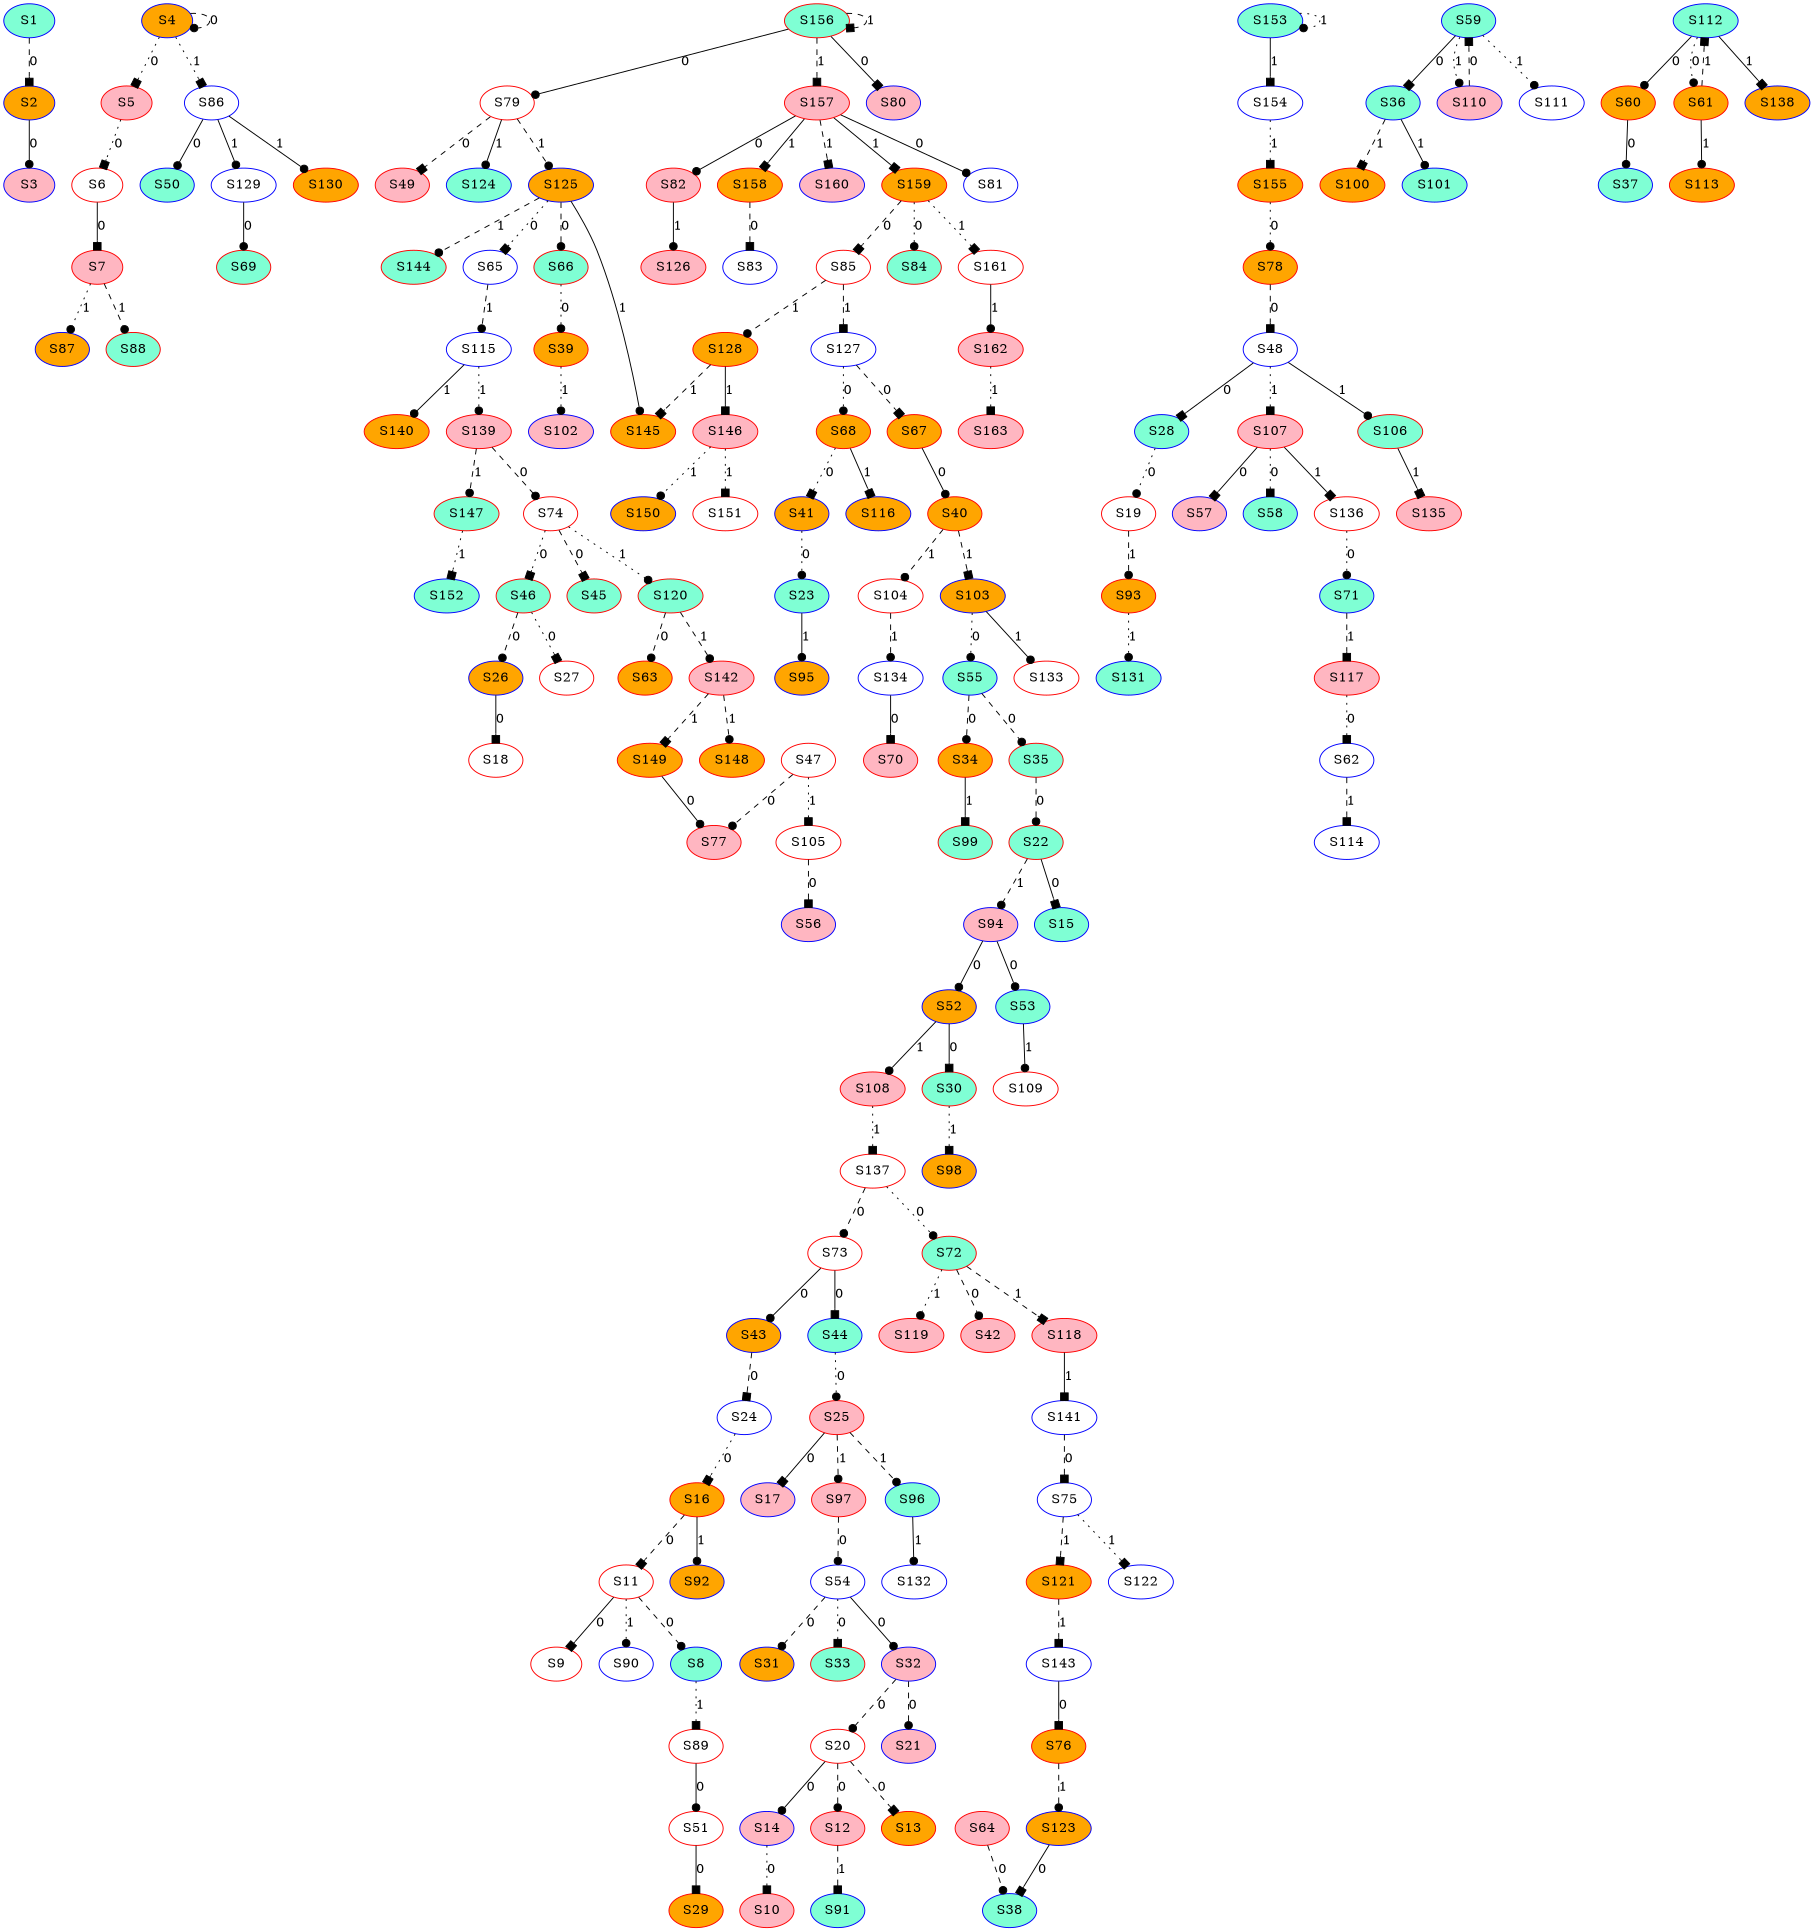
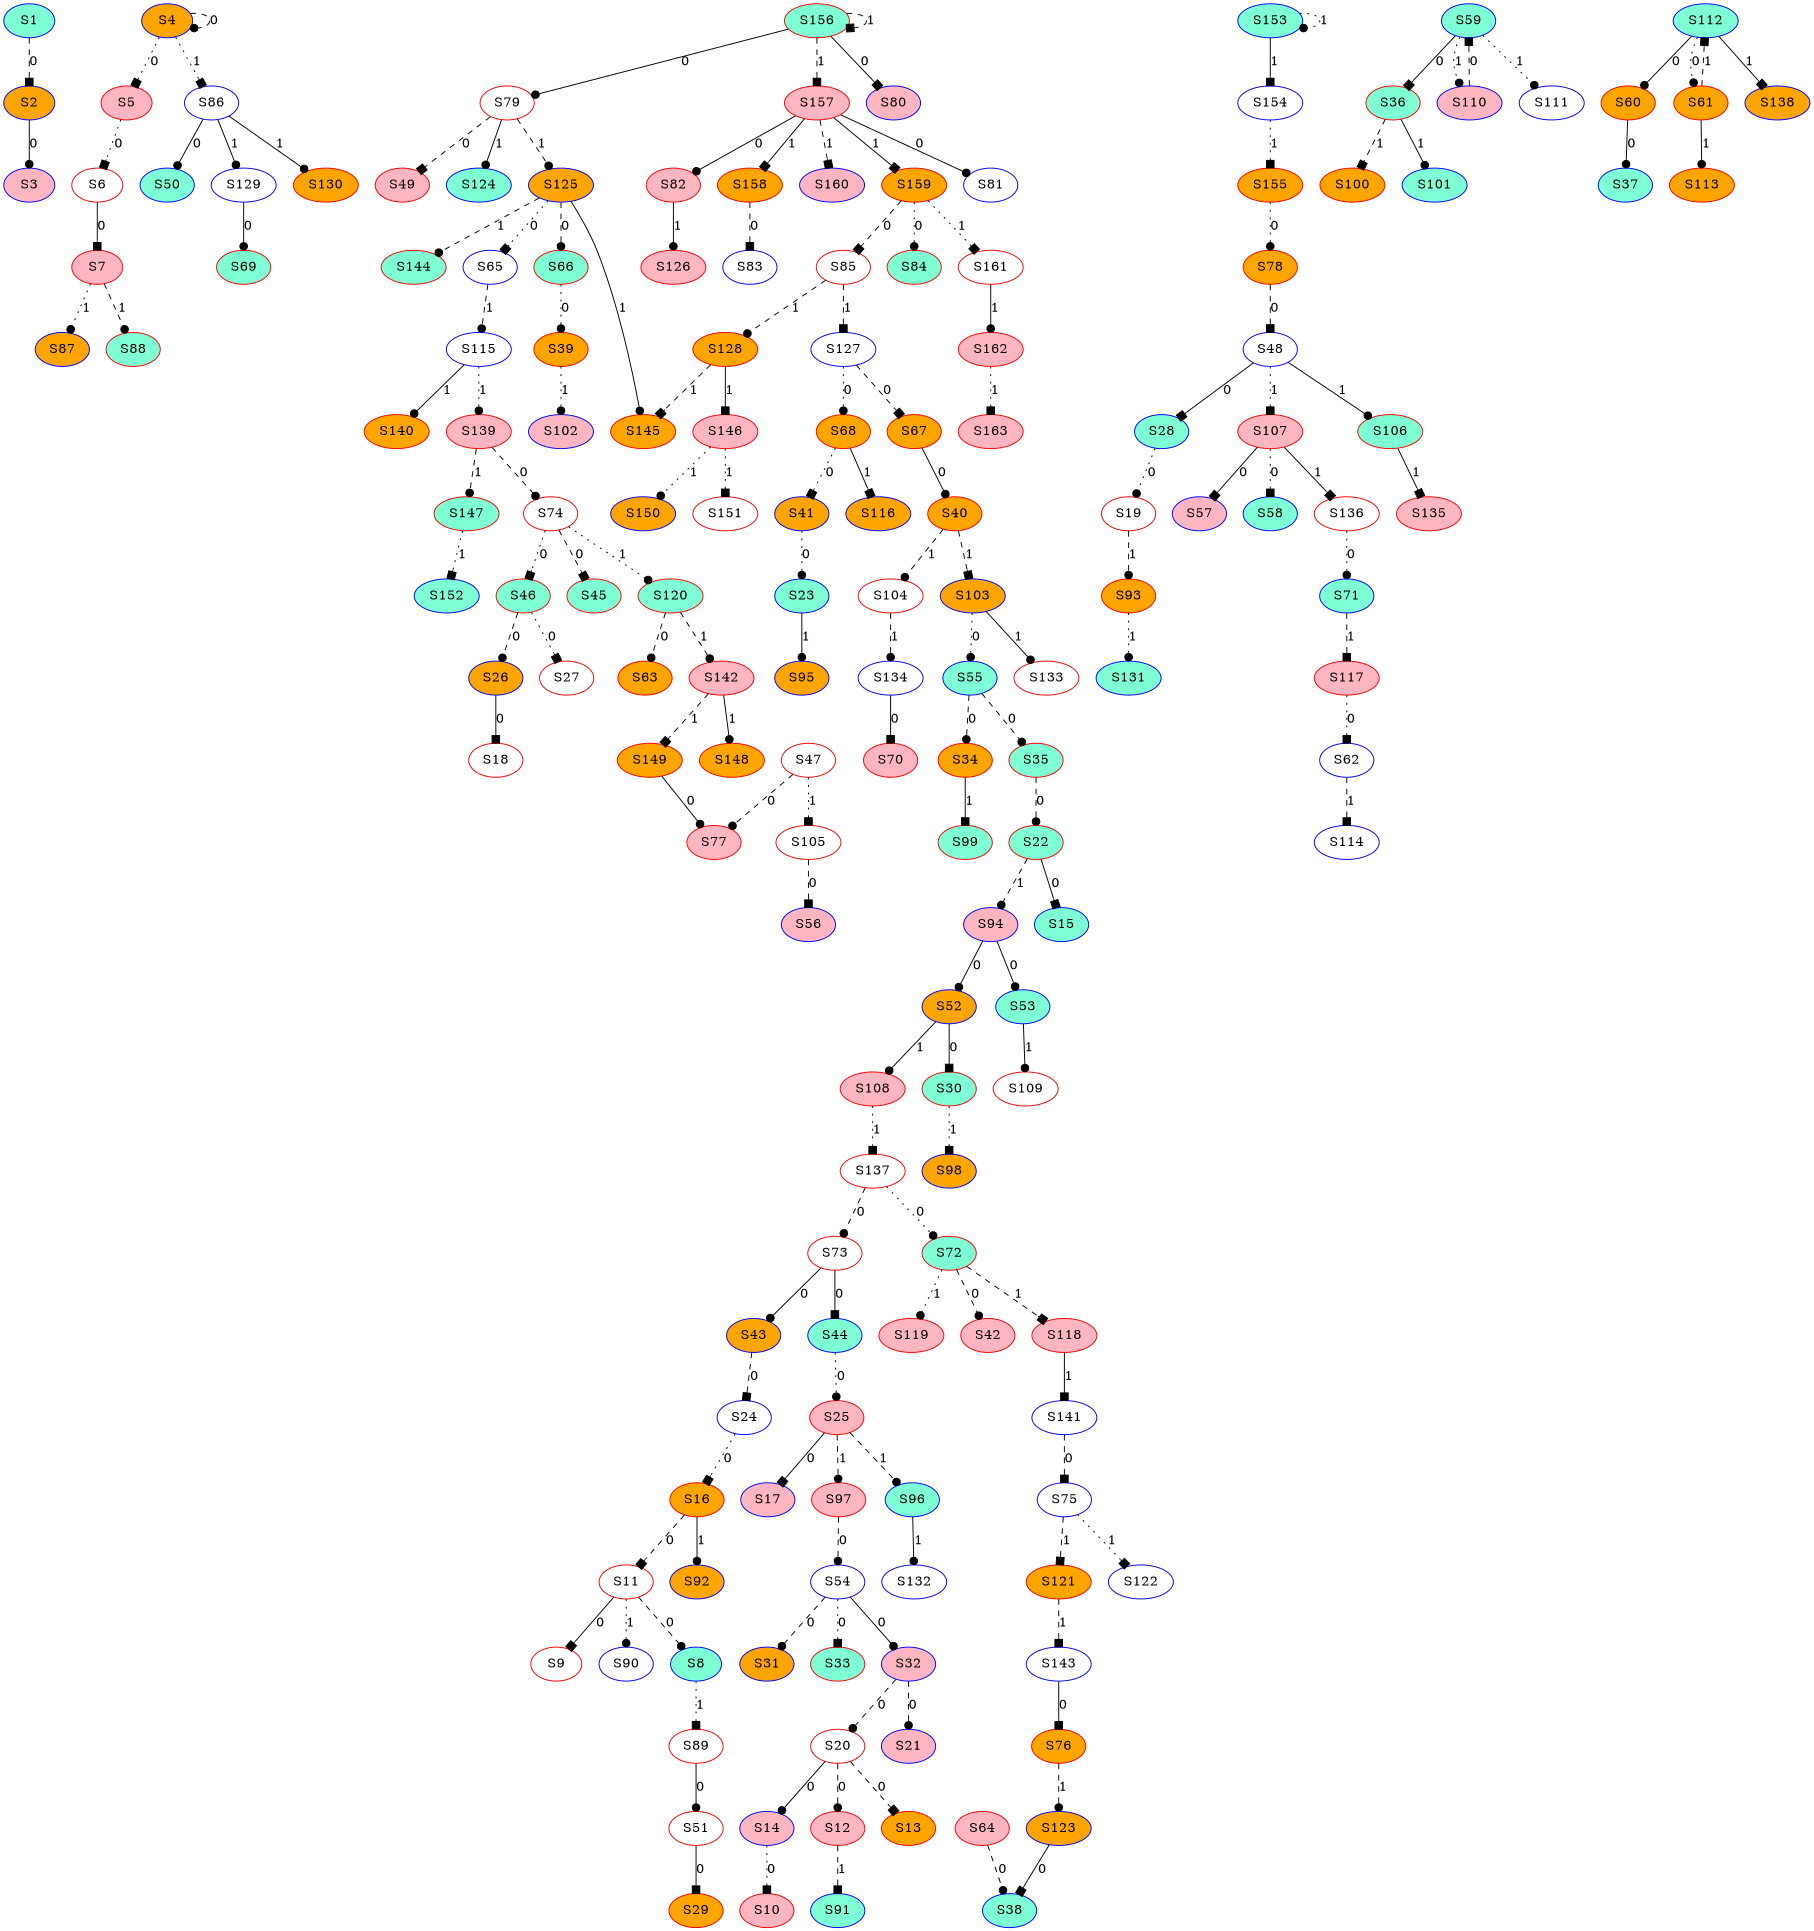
  strict digraph {
    node [color=red fillcolor=orange style=filled]
    edge [arrowhead=dot style=dashed]
    S1 [color=blue fillcolor=aquamarine]
    S2 [color=blue]
    S3 [color=blue fillcolor=lightpink]
    S4 [color=blue]
    S5 [fillcolor=lightpink]
    S86 [color=blue fillcolor=white]
    S6 [fillcolor=white]
    S50 [color=blue fillcolor=aquamarine]
    S129 [color=blue fillcolor=white]
    S130
    S7 [fillcolor=lightpink]
    S87 [color=blue]
    S88 [fillcolor=aquamarine]
    S11 [fillcolor=white]
    S8 [color=blue fillcolor=aquamarine]
    S9 [fillcolor=white]
    S90 [color=blue fillcolor=white]
    S89 [fillcolor=white]
    S51 [fillcolor=white]
    S14 [color=blue fillcolor=lightpink]
    S10 [fillcolor=lightpink]
    S16
    S92 [color=blue]
    S20 [fillcolor=white]
    S12 [fillcolor=lightpink]
    S13
    S91 [color=blue fillcolor=aquamarine]
    S22 [fillcolor=aquamarine]
    S15 [color=blue fillcolor=aquamarine]
    S94 [color=blue fillcolor=lightpink]
    S52 [color=blue]
    S53 [color=blue fillcolor=aquamarine]
    S24 [color=blue fillcolor=white]
    S25 [fillcolor=lightpink]
    S17 [color=blue fillcolor=lightpink]
    S97 [fillcolor=lightpink]
    S96 [color=blue fillcolor=aquamarine]
    S54 [color=blue fillcolor=white]
    S132 [color=blue fillcolor=white]
    S26 [color=blue]
    S18 [fillcolor=white]
    S28 [color=blue fillcolor=aquamarine]
    S19 [fillcolor=white]
    S93
    S131 [color=blue fillcolor=aquamarine]
    S32 [color=blue fillcolor=lightpink]
    S21 [color=blue fillcolor=lightpink]
    S35 [fillcolor=aquamarine]
    S41 [color=blue]
    S23 [color=blue fillcolor=aquamarine]
    S95 [color=blue]
    S43 [color=blue]
    S44 [color=blue fillcolor=aquamarine]
    S46 [fillcolor=aquamarine]
    S27 [fillcolor=white]
    S48 [color=blue fillcolor=white]
    S107 [fillcolor=lightpink]
    S106 [fillcolor=aquamarine]
    S57 [color=blue fillcolor=lightpink]
    S58 [color=blue fillcolor=aquamarine]
    S136 [fillcolor=white]
    S135 [fillcolor=lightpink]
    S29
    S30 [fillcolor=aquamarine]
    S108 [fillcolor=lightpink]
    S98 [color=blue]
    S137 [fillcolor=white]
    S31 [color=blue]
    S33 [fillcolor=aquamarine]
    S55 [color=blue fillcolor=aquamarine]
    S34
    S99 [fillcolor=aquamarine]
    S59 [color=blue fillcolor=aquamarine]
-   S36 [color=blue fillcolor=aquamarine]
+   S36 [fillcolor=aquamarine]
    S110 [color=blue fillcolor=lightpink]
    S111 [color=blue fillcolor=white]
    S100
    S101 [color=blue fillcolor=aquamarine]
    S37 [color=blue fillcolor=aquamarine]
    S60
    S64 [fillcolor=lightpink]
    S38 [color=blue fillcolor=aquamarine]
    S66 [fillcolor=aquamarine]
    S39
    S102 [color=blue fillcolor=lightpink]
    S67
    S40
    S103 [color=blue]
    S104 [fillcolor=white]
    S133 [fillcolor=white]
    S134 [color=blue fillcolor=white]
    S68
    S116 [color=blue]
    S72 [fillcolor=aquamarine]
    S42 [fillcolor=lightpink]
    S118 [fillcolor=lightpink]
    S119 [fillcolor=lightpink]
    S141 [color=blue fillcolor=white]
    S73 [fillcolor=white]
    S74 [fillcolor=white]
    S45 [fillcolor=aquamarine]
    S120 [fillcolor=aquamarine]
    S63
    S142 [fillcolor=lightpink]
    S77 [fillcolor=lightpink]
    S47 [fillcolor=white]
    S105 [fillcolor=white]
    S56 [color=blue fillcolor=lightpink]
    S78
    S79 [fillcolor=white]
    S49 [fillcolor=lightpink]
    S125 [color=blue]
    S124 [color=blue fillcolor=aquamarine]
    S65 [color=blue fillcolor=white]
    S144 [fillcolor=aquamarine]
    S145
    S69 [fillcolor=aquamarine]
    S109 [fillcolor=white]
    S71 [color=blue fillcolor=aquamarine]
    S112 [color=blue fillcolor=aquamarine]
    S61
    S138 [color=blue]
    S113
    S117 [fillcolor=lightpink]
    S62 [color=blue fillcolor=white]
    S114 [color=blue fillcolor=white]
    S149
    S148
    S123 [color=blue]
    S115 [color=blue fillcolor=white]
    S139 [fillcolor=lightpink]
    S140
    S127 [color=blue fillcolor=white]
    S70 [fillcolor=lightpink]
    S147 [fillcolor=aquamarine]
    S152 [color=blue fillcolor=aquamarine]
    S75 [color=blue fillcolor=white]
    S121
    S122 [color=blue fillcolor=white]
    S143 [color=blue fillcolor=white]
    S76
    S155
    S156 [fillcolor=aquamarine]
    S80 [color=blue fillcolor=lightpink]
    S157 [fillcolor=lightpink]
    S81 [color=blue fillcolor=white]
    S82 [fillcolor=lightpink]
    S158
    S159
    S160 [color=blue fillcolor=lightpink]
    S126 [fillcolor=lightpink]
    S83 [color=blue fillcolor=white]
    S84 [fillcolor=aquamarine]
    S85 [fillcolor=white]
    S161 [fillcolor=white]
    S128
    S162 [fillcolor=lightpink]
    S146 [fillcolor=lightpink]
    S150 [color=blue]
    S151 [fillcolor=white]
    S153 [color=blue fillcolor=aquamarine]
    S154 [color=blue fillcolor=white]
    S163 [fillcolor=lightpink]
    S1 -> S2 [arrowhead=box label=0]
    S2 -> S3 [label=0 style=solid]
    S4 -> S4 [label=0]
    S4 -> S5 [arrowhead=box label=0 style=dotted]
    S4 -> S86 [arrowhead=box label=1 style=dotted]
    S5 -> S6 [arrowhead=box label=0 style=dotted]
    S86 -> S50 [label=0 style=solid]
    S86 -> S129 [label=1 style=solid]
    S86 -> S130 [label=1 style=solid]
    S6 -> S7 [arrowhead=box label=0 style=solid]
    S129 -> S69 [label=0 style=solid]
    S7 -> S87 [label=1 style=dotted]
    S7 -> S88 [label=1]
    S11 -> S8 [label=0]
    S11 -> S9 [arrowhead=box label=0 style=solid]
    S11 -> S90 [label=1 style=dotted]
    S8 -> S89 [arrowhead=box label=1 style=dotted]
    S89 -> S51 [label=0 style=solid]
    S51 -> S29 [arrowhead=box label=0 style=solid]
    S14 -> S10 [arrowhead=box label=0 style=dotted]
    S16 -> S11 [arrowhead=box label=0]
    S16 -> S92 [label=1 style=solid]
    S20 -> S14 [label=0 style=solid]
    S20 -> S12 [label=0]
    S20 -> S13 [arrowhead=box label=0]
    S12 -> S91 [arrowhead=box label=1]
    S22 -> S15 [arrowhead=box label=0 style=solid]
    S22 -> S94 [label=1]
    S94 -> S52 [label=0 style=solid]
    S94 -> S53 [label=0 style=solid]
    S52 -> S30 [arrowhead=box label=0 style=solid]
    S52 -> S108 [label=1 style=solid]
    S53 -> S109 [label=1 style=solid]
    S24 -> S16 [arrowhead=box label=0 style=dotted]
    S25 -> S17 [arrowhead=box label=0 style=solid]
    S25 -> S97 [label=1]
    S25 -> S96 [label=1]
    S97 -> S54 [label=0]
    S96 -> S132 [label=1 style=solid]
    S54 -> S32 [label=0 style=solid]
    S54 -> S31 [label=0]
    S54 -> S33 [arrowhead=box label=0 style=dotted]
    S26 -> S18 [arrowhead=box label=0 style=solid]
    S28 -> S19 [label=0 style=dotted]
    S19 -> S93 [label=1]
    S93 -> S131 [label=1 style=dotted]
    S32 -> S20 [label=0]
    S32 -> S21 [label=0]
    S35 -> S22 [label=0]
    S41 -> S23 [label=0 style=dotted]
    S23 -> S95 [label=1 style=solid]
    S43 -> S24 [arrowhead=box label=0]
    S44 -> S25 [label=0 style=dotted]
    S46 -> S26 [label=0]
    S46 -> S27 [arrowhead=box label=0 style=dotted]
    S48 -> S28 [arrowhead=box label=0 style=solid]
    S48 -> S107 [arrowhead=box label=1 style=dotted]
    S48 -> S106 [label=1 style=solid]
    S107 -> S57 [arrowhead=box label=0 style=solid]
    S107 -> S58 [arrowhead=box label=0 style=dotted]
    S107 -> S136 [arrowhead=box label=1 style=solid]
    S106 -> S135 [arrowhead=box label=1 style=solid]
    S136 -> S71 [label=0 style=dotted]
    S30 -> S98 [arrowhead=box label=1 style=dotted]
    S108 -> S137 [arrowhead=box label=1 style=dotted]
    S137 -> S72 [label=0 style=dotted]
    S137 -> S73 [label=0]
    S55 -> S35 [label=0]
    S55 -> S34 [label=0]
    S34 -> S99 [arrowhead=box label=1 style=solid]
    S59 -> S36 [arrowhead=box label=0 style=solid]
    S59 -> S110 [label=1 style=dotted]
    S59 -> S111 [label=1 style=dotted]
    S36 -> S100 [arrowhead=box label=1]
    S36 -> S101 [label=1 style=solid]
    S110 -> S59 [arrowhead=box label=0]
    S60 -> S37 [label=0 style=solid]
    S64 -> S38 [label=0]
    S66 -> S39 [label=0 style=dotted]
    S39 -> S102 [label=1 style=dotted]
    S67 -> S40 [label=0 style=solid]
    S40 -> S103 [arrowhead=box label=1]
    S40 -> S104 [label=1]
    S103 -> S55 [label=0 style=dotted]
    S103 -> S133 [label=1 style=solid]
    S104 -> S134 [label=1]
    S134 -> S70 [arrowhead=box label=0 style=solid]
    S68 -> S41 [arrowhead=box label=0 style=dotted]
    S68 -> S116 [arrowhead=box label=1 style=solid]
    S72 -> S42 [label=0]
    S72 -> S118 [arrowhead=box label=1]
    S72 -> S119 [label=1 style=dotted]
    S118 -> S141 [arrowhead=box label=1 style=solid]
    S141 -> S75 [arrowhead=box label=0]
    S73 -> S43 [label=0 style=solid]
    S73 -> S44 [arrowhead=box label=0 style=solid]
    S74 -> S46 [arrowhead=box label=0 style=dotted]
    S74 -> S45 [arrowhead=box label=0]
    S74 -> S120 [label=1 style=dotted]
    S120 -> S63 [label=0]
    S120 -> S142 [label=1]
    S142 -> S149 [arrowhead=box label=1]
-   S142 -> S148 [label=1]
+   S142 -> S148 [label=1 style=solid]
    S47 -> S77 [label=0]
    S47 -> S105 [arrowhead=box label=1 style=dotted]
    S105 -> S56 [arrowhead=box label=0]
    S78 -> S48 [arrowhead=box label=0]
    S79 -> S49 [arrowhead=box label=0]
    S79 -> S125 [label=1]
    S79 -> S124 [label=1 style=solid]
    S125 -> S66 [label=0]
    S125 -> S65 [arrowhead=box label=0 style=dotted]
    S125 -> S144 [label=1]
    S125 -> S145 [label=1 style=solid]
    S65 -> S115 [label=1]
    S71 -> S117 [arrowhead=box label=1]
    S112 -> S60 [label=0 style=solid]
    S112 -> S61 [label=0 style=dotted]
    S112 -> S138 [arrowhead=box label=1 style=solid]
    S61 -> S112 [arrowhead=box label=1]
    S61 -> S113 [label=1 style=solid]
    S117 -> S62 [arrowhead=box label=0 style=dotted]
    S62 -> S114 [arrowhead=box label=1]
    S149 -> S77 [label=0 style=solid]
    S123 -> S38 [arrowhead=box label=0 style=solid]
    S115 -> S139 [label=1 style=dotted]
    S115 -> S140 [label=1 style=solid]
    S139 -> S74 [label=0]
    S139 -> S147 [label=1]
    S127 -> S67 [arrowhead=box label=0]
    S127 -> S68 [label=0 style=dotted]
    S147 -> S152 [arrowhead=box label=1 style=dotted]
    S75 -> S121 [arrowhead=box label=1]
    S75 -> S122 [arrowhead=box label=1 style=dotted]
    S121 -> S143 [arrowhead=box label=1]
    S143 -> S76 [arrowhead=box label=0 style=solid]
    S76 -> S123 [label=1]
    S155 -> S78 [label=0 style=dotted]
    S156 -> S79 [label=0 style=solid]
    S156 -> S156 [arrowhead=box label=1]
    S156 -> S80 [arrowhead=box label=0 style=solid]
    S156 -> S157 [arrowhead=box label=1]
    S157 -> S81 [label=0 style=solid]
    S157 -> S82 [label=0 style=solid]
    S157 -> S158 [arrowhead=box label=1 style=solid]
    S157 -> S159 [arrowhead=box label=1 style=solid]
    S157 -> S160 [arrowhead=box label=1]
    S82 -> S126 [label=1 style=solid]
    S158 -> S83 [arrowhead=box label=0]
    S159 -> S84 [label=0 style=dotted]
    S159 -> S85 [arrowhead=box label=0]
    S159 -> S161 [arrowhead=box label=1 style=dotted]
    S85 -> S127 [arrowhead=box label=1]
    S85 -> S128 [label=1]
    S161 -> S162 [label=1 style=solid]
    S128 -> S145 [arrowhead=box label=1]
    S128 -> S146 [arrowhead=box label=1 style=solid]
    S162 -> S163 [arrowhead=box label=1 style=dotted]
    S146 -> S150 [label=1 style=dotted]
    S146 -> S151 [arrowhead=box label=1 style=dotted]
    S153 -> S153 [label=1 style=dotted]
    S153 -> S154 [arrowhead=box label=1 style=solid]
    S154 -> S155 [arrowhead=box label=1 style=dotted]
  }
